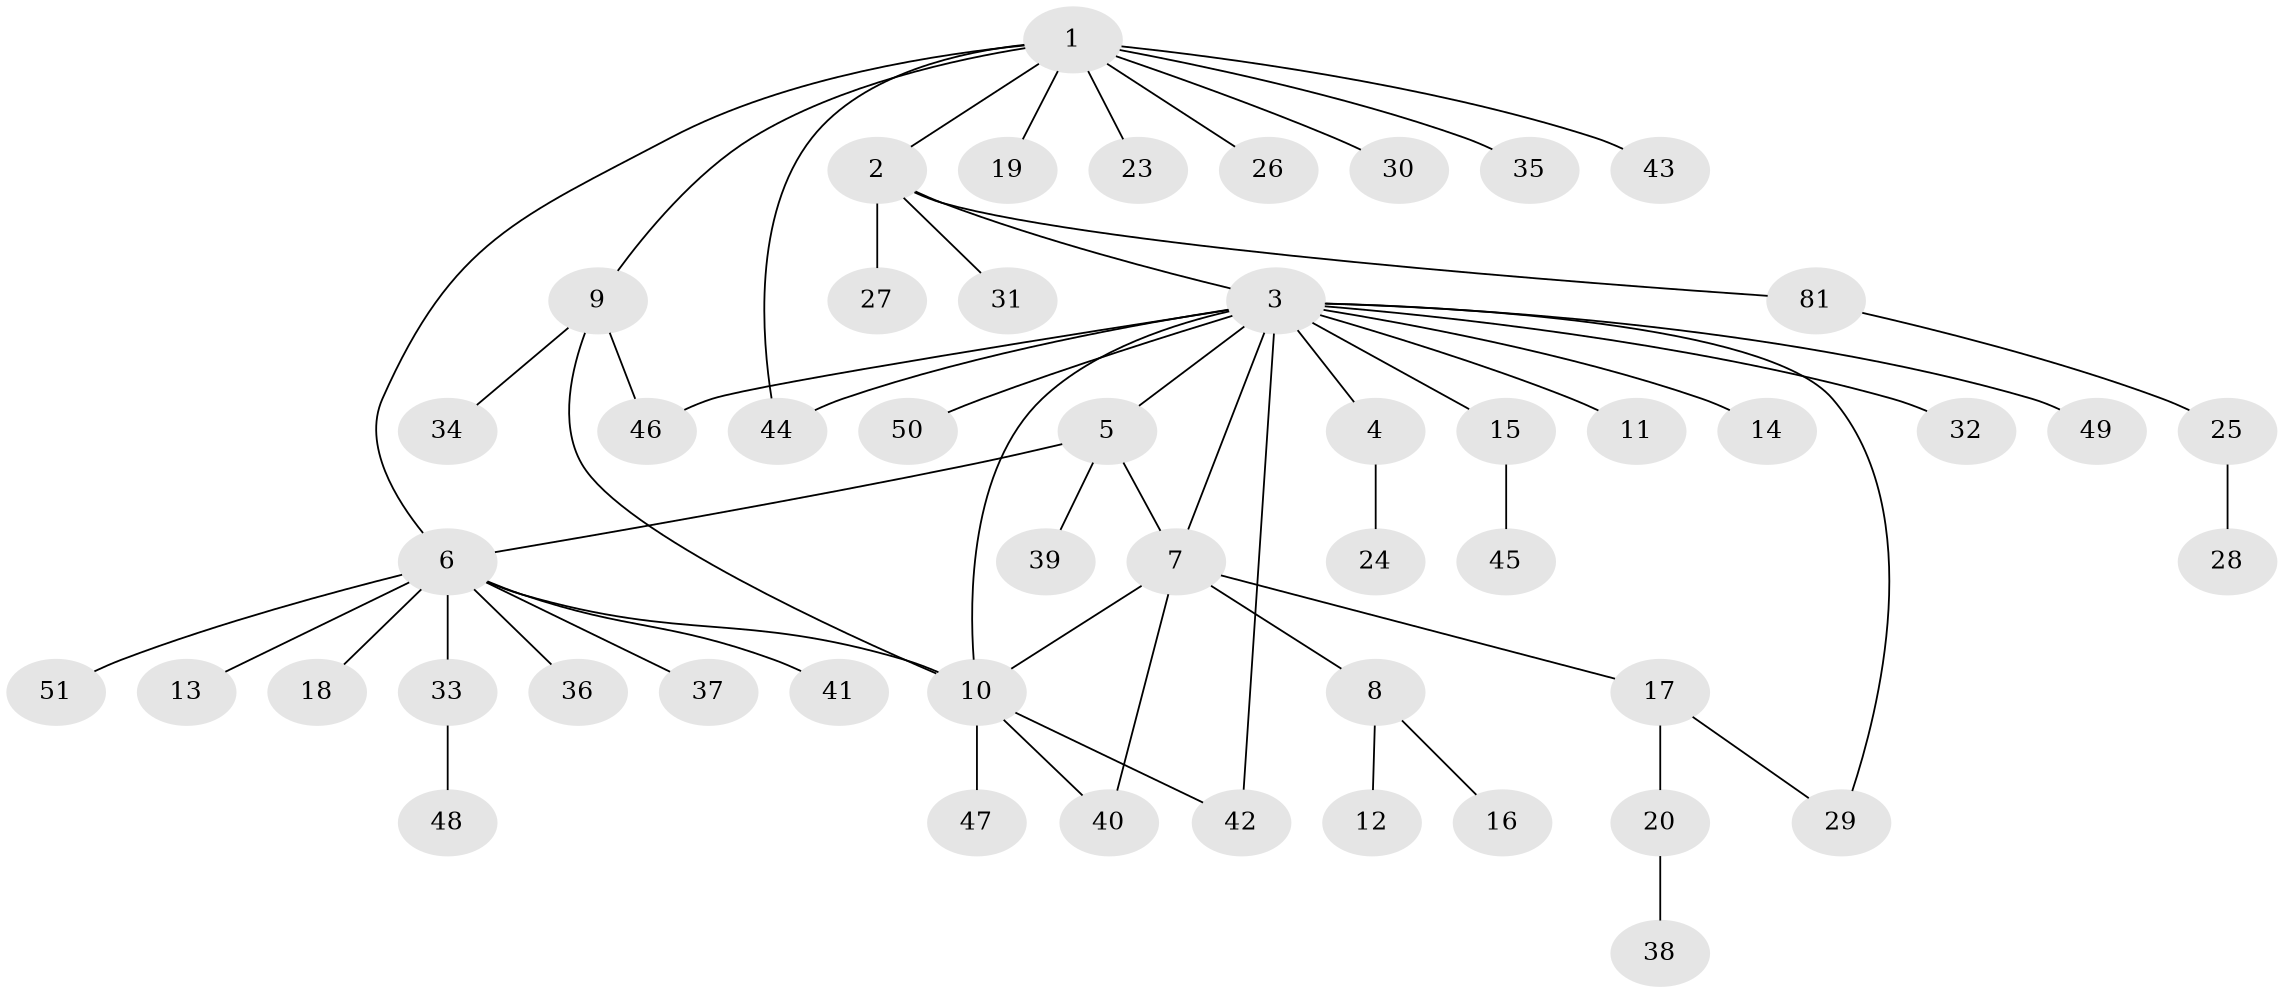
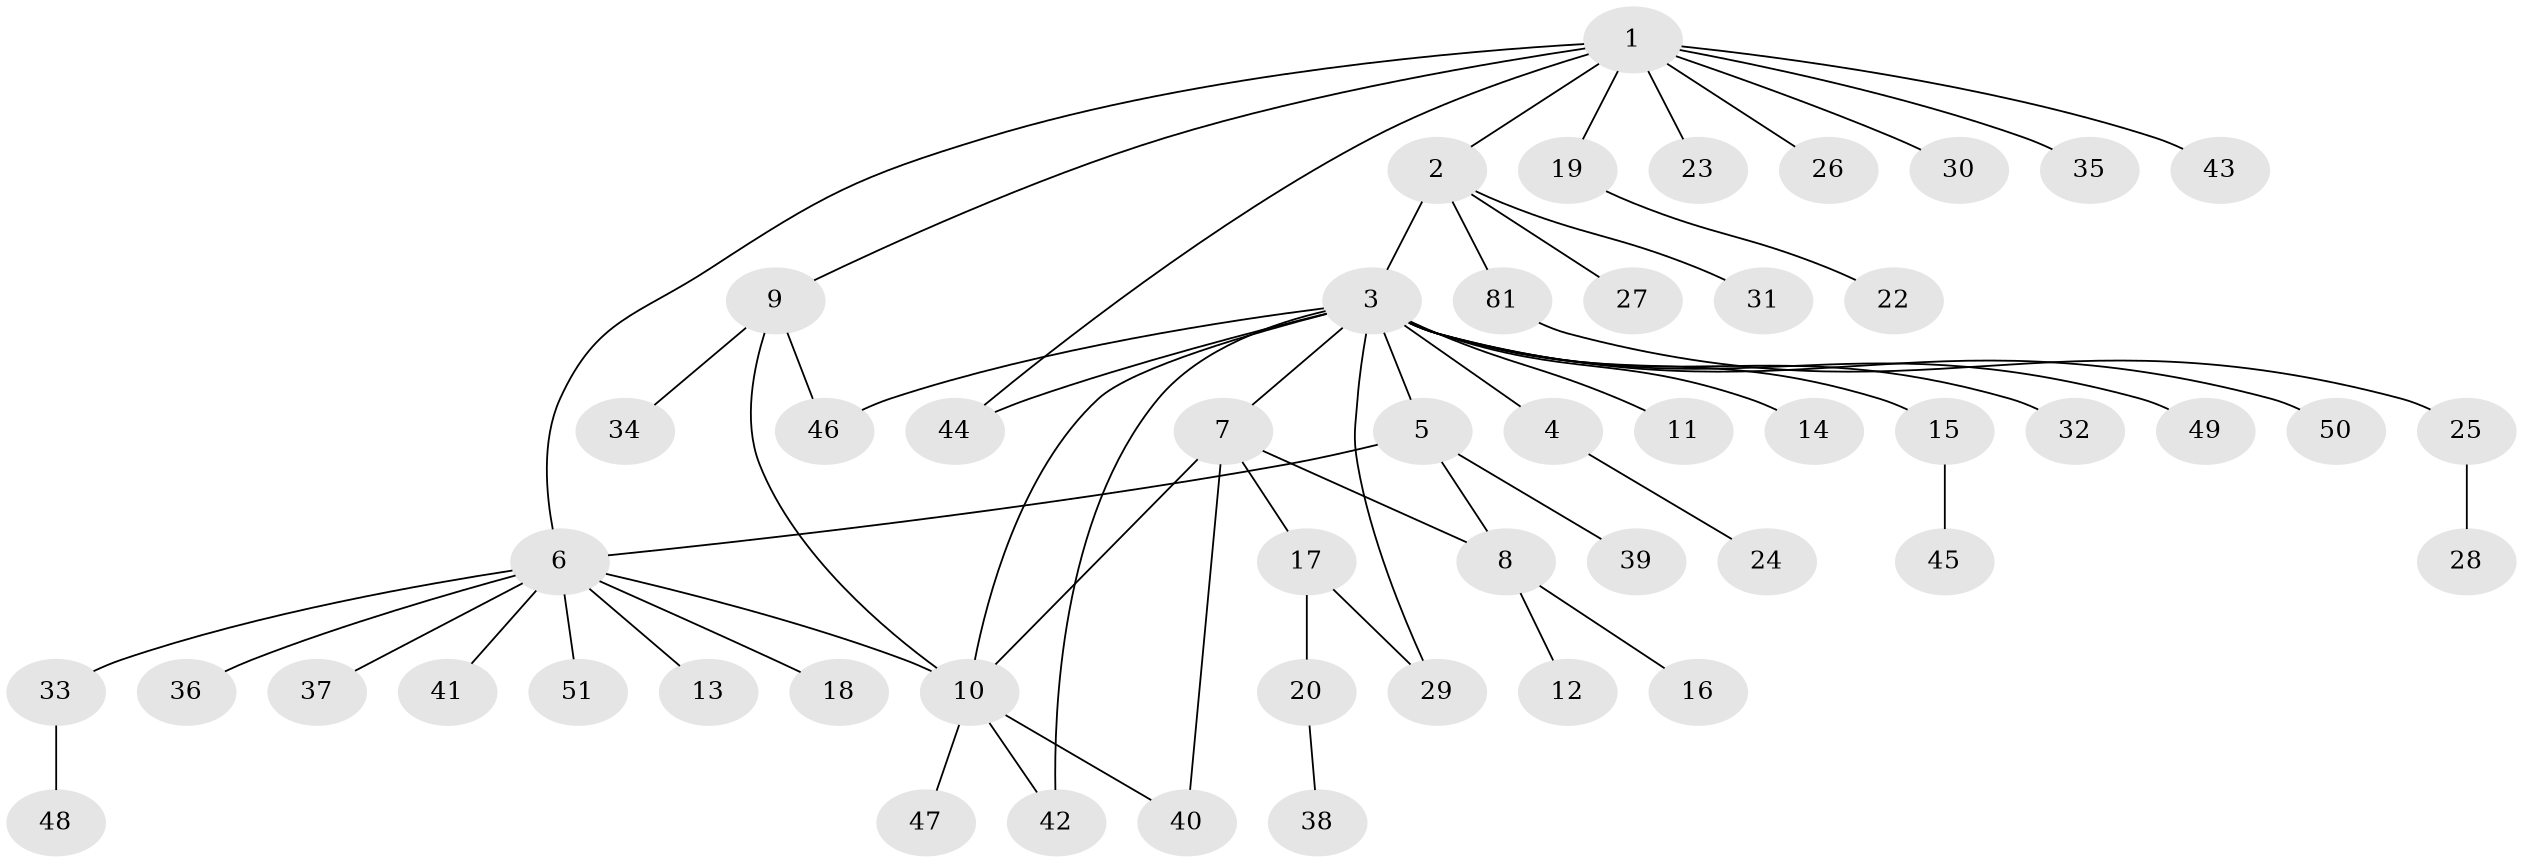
  graph {
    node [color=gray90 style=filled]
    1
    2
    6
    9
    19
    23
    26
    30
    35
    43
    44
    3
    n13 [label=81]
    27
    31
    10
    13
    18
    33
    36
    37
    41
    51
    46
    34
+   22
    4
    5
    7
    11
    14
    15
    29
    32
    42
    49
    50
    8
    12
    16
    25
    24
    39
    17
    40
    47
    45
    48
    20
    38
    28
    1 -- 2
    1 -- 6
    1 -- 9
    1 -- 19
    1 -- 23
    1 -- 26
    1 -- 30
    1 -- 35
    1 -- 43
    1 -- 44
    2 -- 3
    2 -- n13
    2 -- 27
    2 -- 31
    6 -- 10
    6 -- 13
    6 -- 18
    6 -- 33
    6 -- 36
    6 -- 37
    6 -- 41
    6 -- 51
    9 -- 10
    9 -- 46
    9 -- 34
+   19 -- 22
    3 -- 44
    3 -- 10
    3 -- 46
    3 -- 4
    3 -- 5
    3 -- 7
    3 -- 11
    3 -- 14
    3 -- 15
    3 -- 29
    3 -- 32
    3 -- 42
    3 -- 49
    3 -- 50
    n13 -- 25
    10 -- 42
    10 -- 40
    10 -- 47
    33 -- 48
    4 -- 24
    5 -- 6
-   5 -- 7
+   5 -- 8
    5 -- 39
    7 -- 10
    7 -- 8
    7 -- 17
    7 -- 40
    15 -- 45
    8 -- 12
    8 -- 16
    25 -- 28
    17 -- 29
    17 -- 20
    20 -- 38
  }
